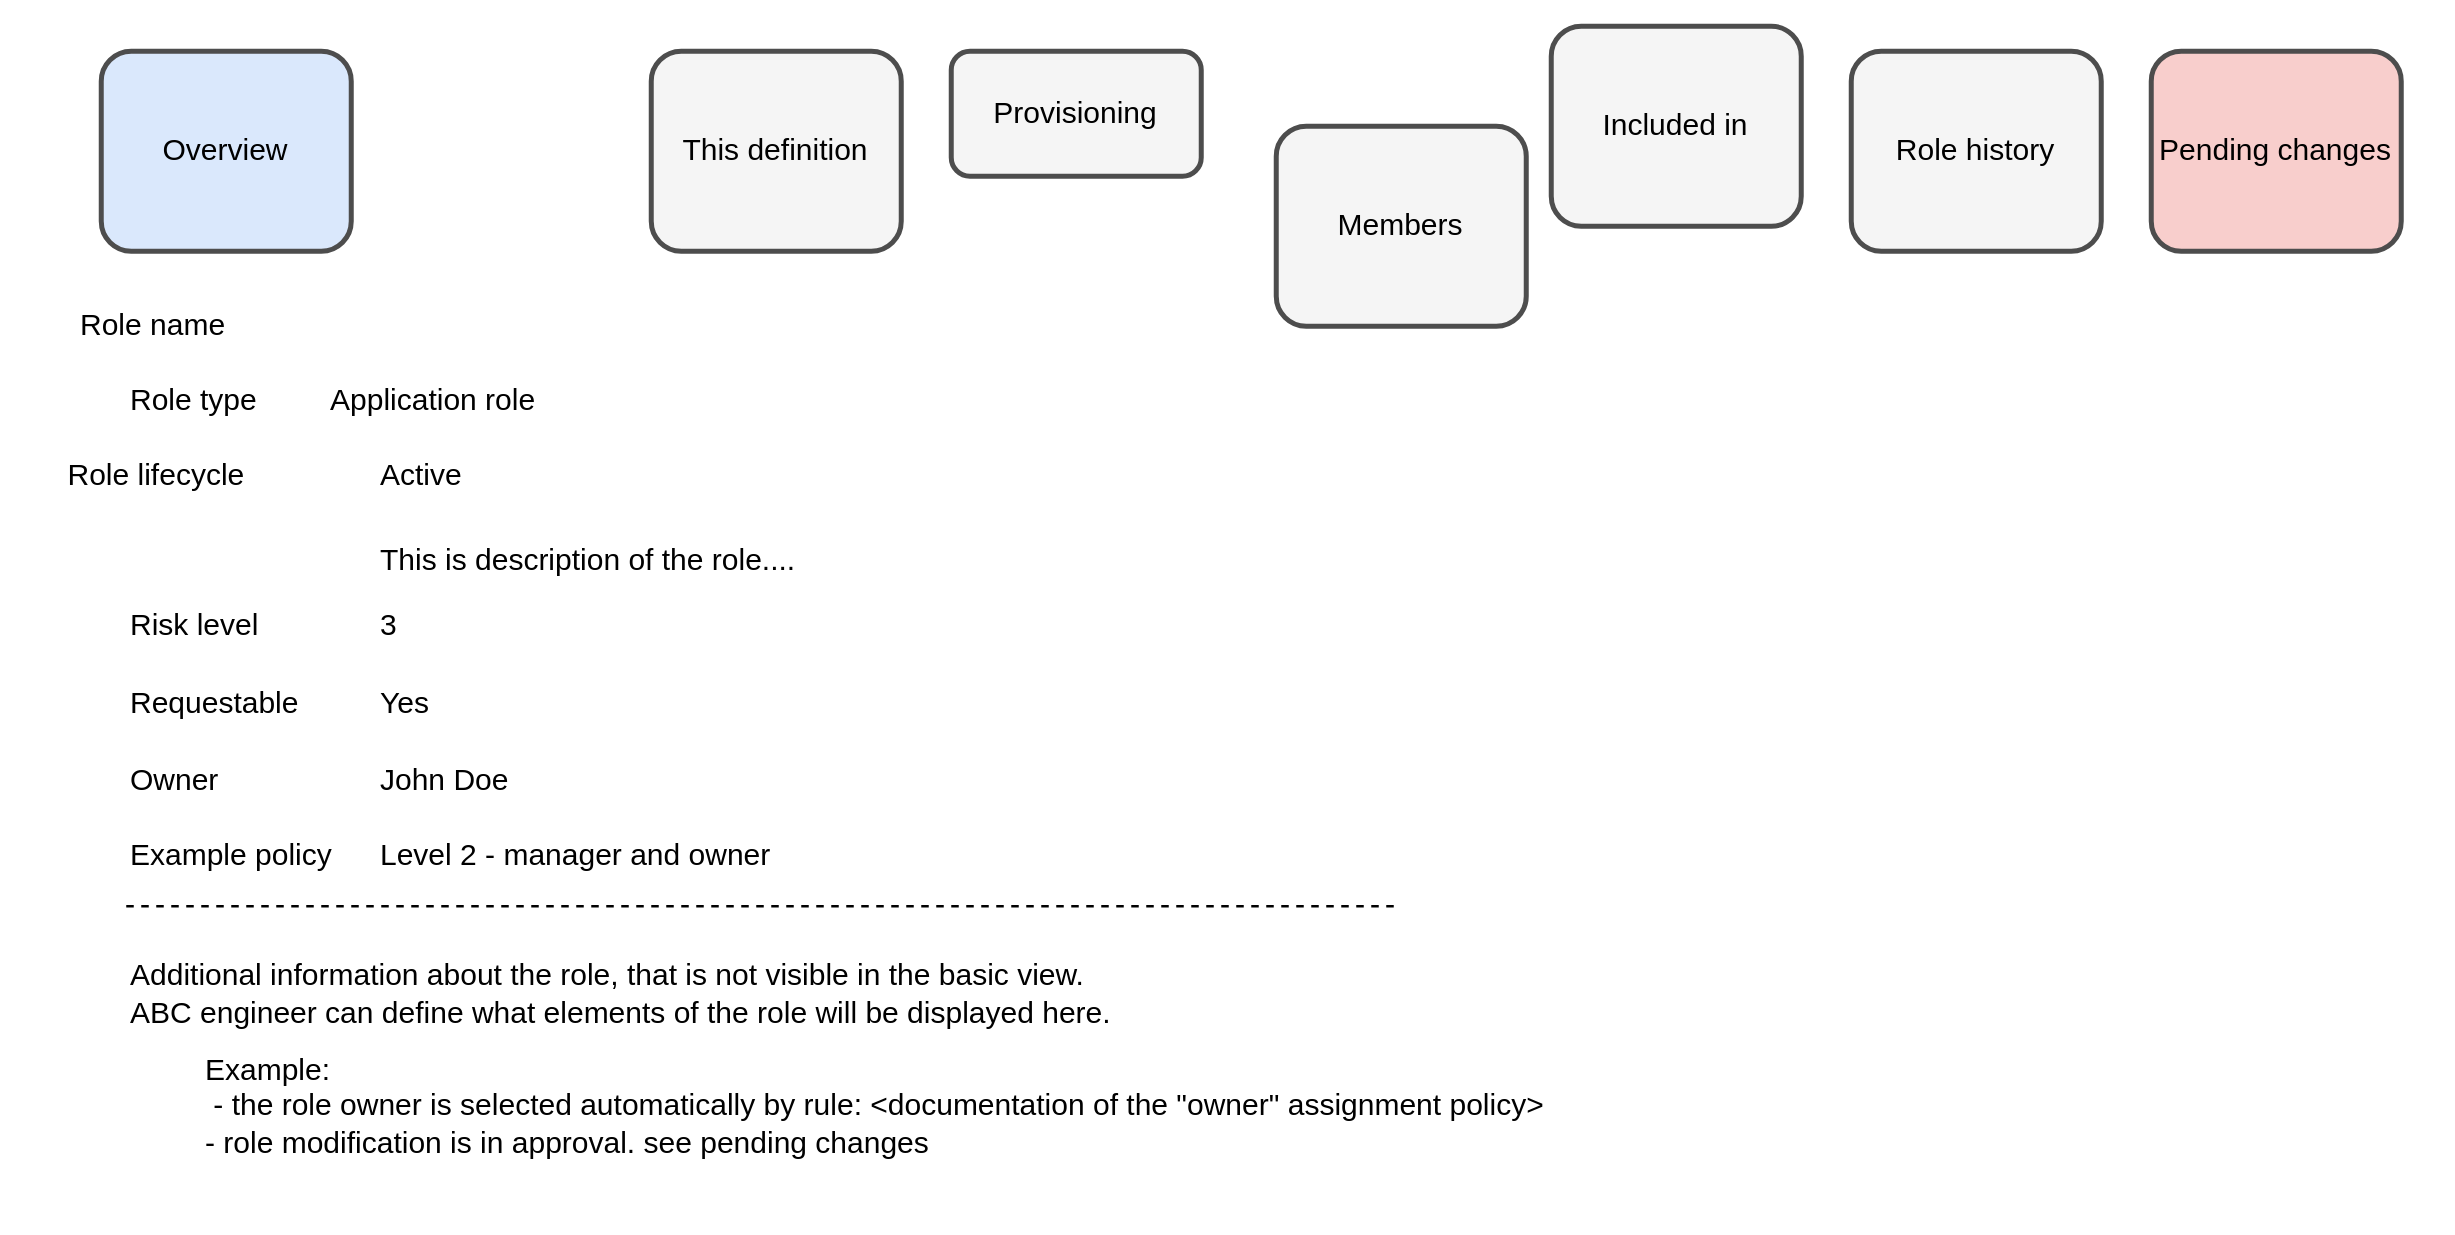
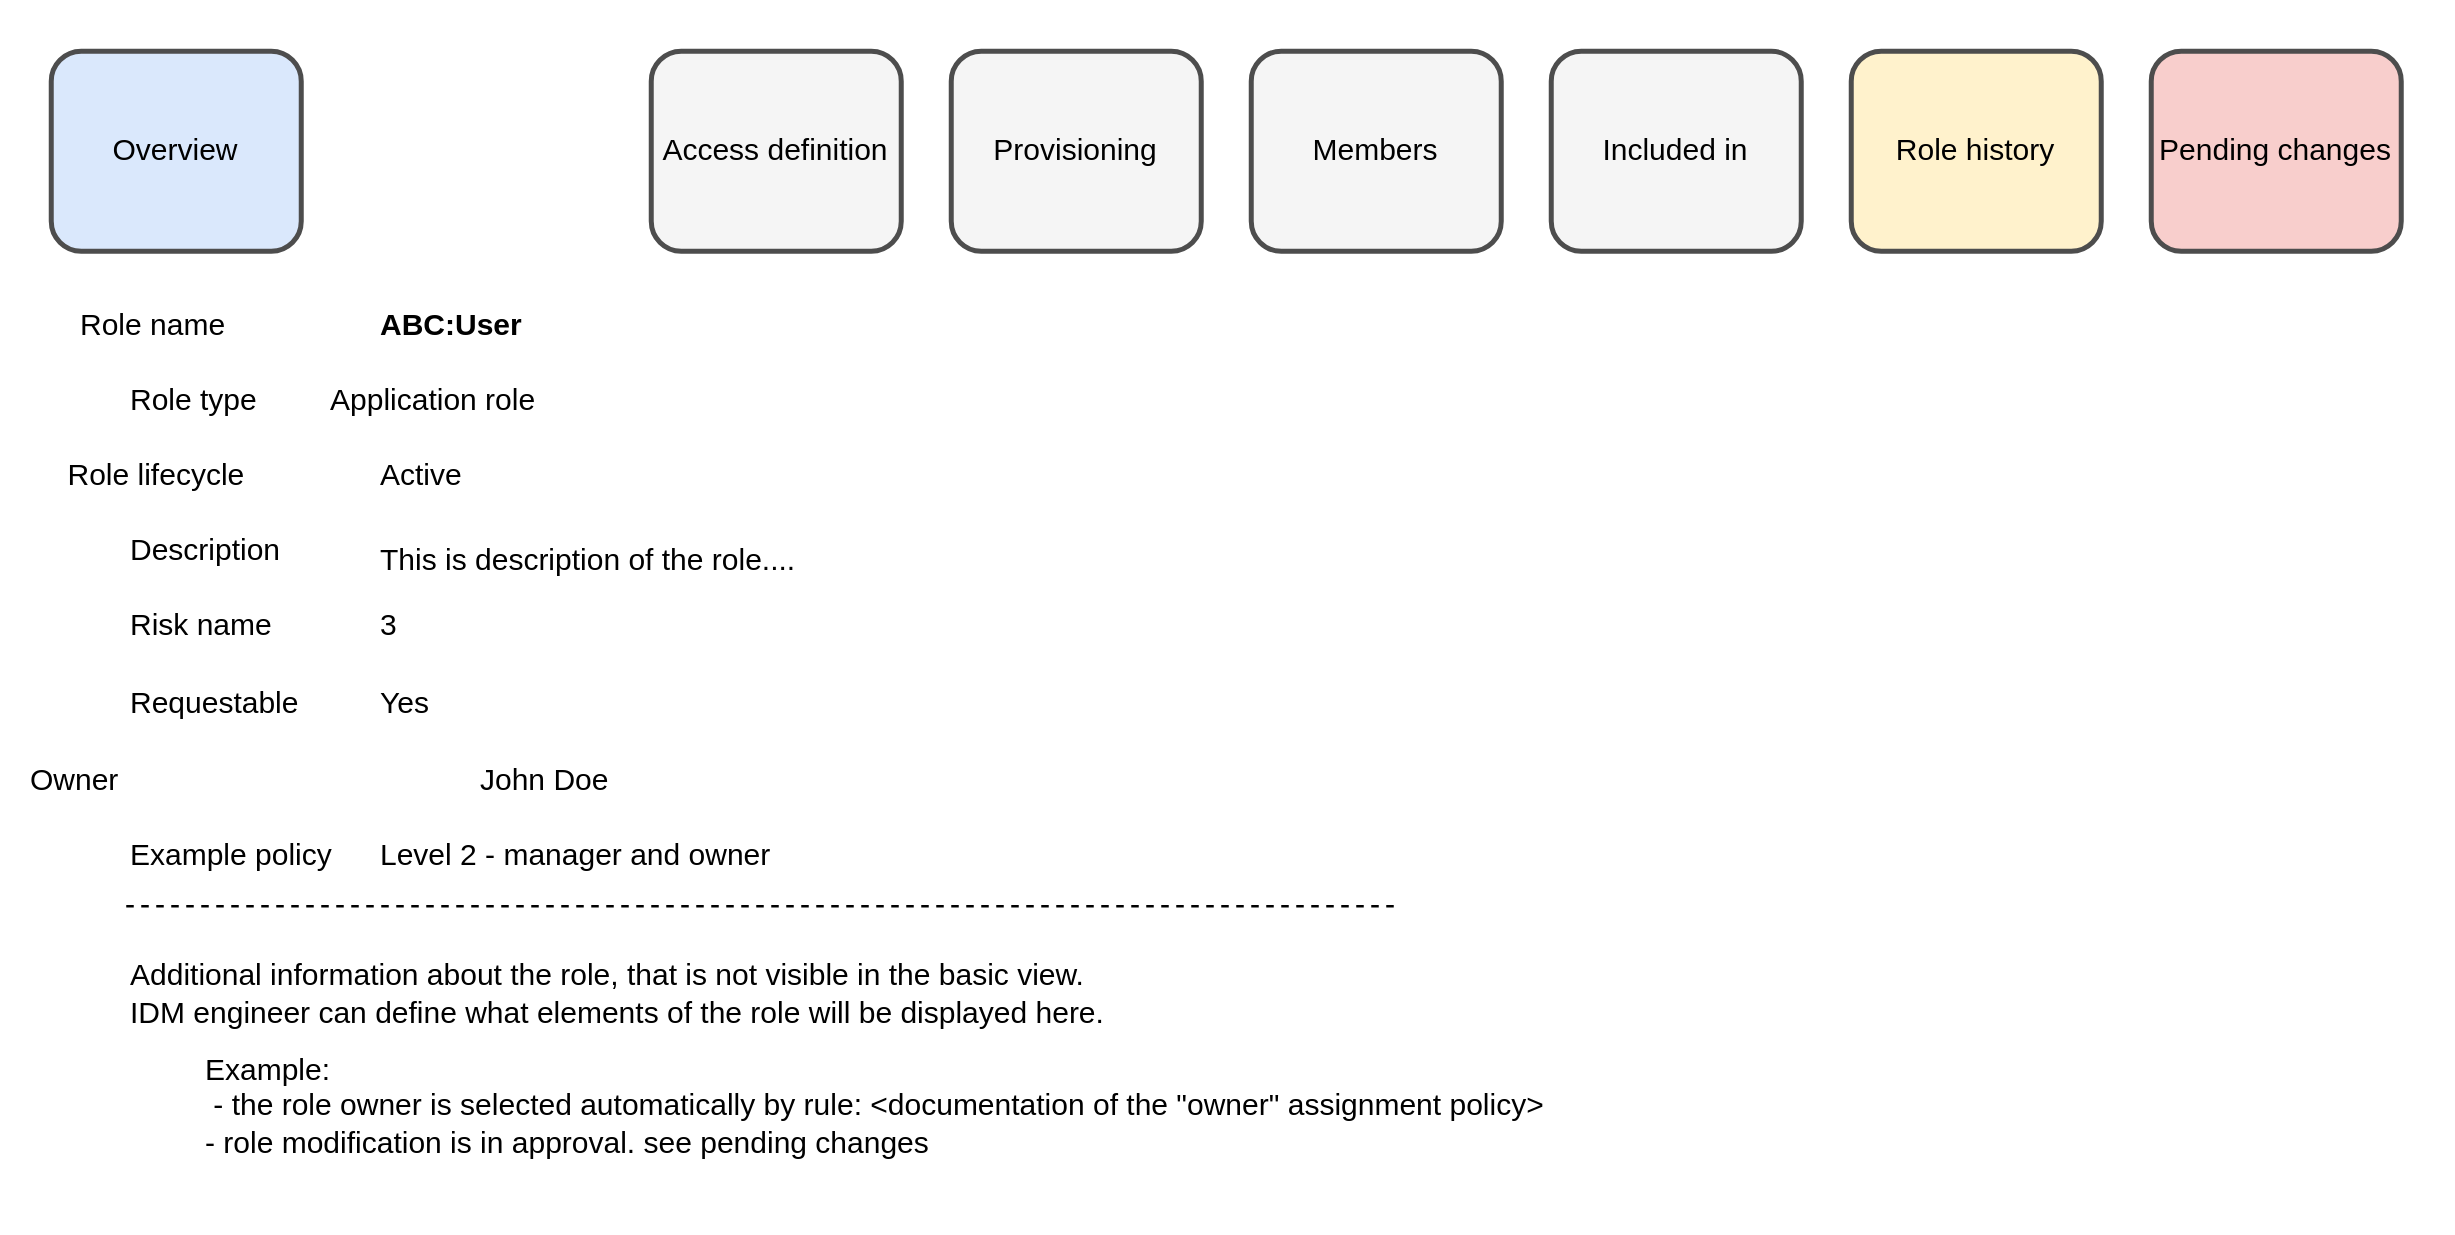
  <mxCell id="0" />
  <mxCell id="1" parent="0" />
- <mxCell id="2" value="This definition" style="rounded=1;whiteSpace=wrap;html=1;fillColor=#F5F5F5;strokeColor=#4D4D4D;strokeWidth=2;" parent="1" vertex="1"><mxGeometry x="260" y="20" width="100" height="80" as="geometry" /></mxCell>
- <mxCell id="3" value="Members" style="rounded=1;whiteSpace=wrap;html=1;fillColor=#F5F5F5;strokeColor=#4D4D4D;strokeWidth=2;" parent="1" vertex="1"><mxGeometry x="510" y="50" width="100" height="80" as="geometry" /></mxCell>
- <mxCell id="4" value="Included in" style="rounded=1;whiteSpace=wrap;html=1;fillColor=#F5F5F5;strokeColor=#4D4D4D;strokeWidth=2;" parent="1" vertex="1"><mxGeometry x="620" y="10" width="100" height="80" as="geometry" /></mxCell>
- <mxCell id="5" value="Role history" style="rounded=1;whiteSpace=wrap;html=1;fillColor=#F5F5F5;strokeColor=#4D4D4D;strokeWidth=2;" parent="1" vertex="1"><mxGeometry x="740" y="20" width="100" height="80" as="geometry" /></mxCell>
+ <mxCell id="2" value="Access definition" style="rounded=1;whiteSpace=wrap;html=1;fillColor=#F5F5F5;strokeColor=#4D4D4D;strokeWidth=2;" parent="1" vertex="1"><mxGeometry x="260" y="20" width="100" height="80" as="geometry" /></mxCell>
+ <mxCell id="3" value="Members" style="rounded=1;whiteSpace=wrap;html=1;fillColor=#F5F5F5;strokeColor=#4D4D4D;strokeWidth=2;" parent="1" vertex="1"><mxGeometry x="500" y="20" width="100" height="80" as="geometry" /></mxCell>
+ <mxCell id="4" value="Included in" style="rounded=1;whiteSpace=wrap;html=1;fillColor=#F5F5F5;strokeColor=#4D4D4D;strokeWidth=2;" parent="1" vertex="1"><mxGeometry x="620" y="20" width="100" height="80" as="geometry" /></mxCell>
+ <mxCell id="5" value="Role history" style="rounded=1;whiteSpace=wrap;html=1;fillColor=#fff2cc;strokeColor=#4D4D4D;strokeWidth=2;" parent="1" vertex="1"><mxGeometry x="740" y="20" width="100" height="80" as="geometry" /></mxCell>
  <mxCell id="6" value="Role lifecycle" style="text;html=1;strokeColor=none;fillColor=none;align=left;verticalAlign=middle;whiteSpace=wrap;rounded=0;" parent="1" vertex="1"><mxGeometry x="25" y="180" width="90" height="20" as="geometry" /></mxCell>
  <mxCell id="7" value="Role name" style="text;html=1;strokeColor=none;fillColor=none;align=left;verticalAlign=middle;whiteSpace=wrap;rounded=0;" parent="1" vertex="1"><mxGeometry x="30" y="120" width="90" height="20" as="geometry" /></mxCell>
- <mxCell id="9" value="Owner" style="text;html=1;strokeColor=none;fillColor=none;align=left;verticalAlign=middle;whiteSpace=wrap;rounded=0;" parent="1" vertex="1"><mxGeometry x="50" y="302" width="90" height="20" as="geometry" /></mxCell>
- <mxCell id="10" value="Risk level" style="text;html=1;strokeColor=none;fillColor=none;align=left;verticalAlign=middle;whiteSpace=wrap;rounded=0;" parent="1" vertex="1"><mxGeometry x="50" y="240" width="90" height="20" as="geometry" /></mxCell>
+ <mxCell id="8" value="Description" style="text;html=1;strokeColor=none;fillColor=none;align=left;verticalAlign=middle;whiteSpace=wrap;rounded=0;" parent="1" vertex="1"><mxGeometry x="50" y="210" width="90" height="20" as="geometry" /></mxCell>
+ <mxCell id="9" value="Owner" style="text;html=1;strokeColor=none;fillColor=none;align=left;verticalAlign=middle;whiteSpace=wrap;rounded=0;" parent="1" vertex="1"><mxGeometry x="10" y="302" width="90" height="20" as="geometry" /></mxCell>
+ <mxCell id="10" value="Risk name" style="text;html=1;strokeColor=none;fillColor=none;align=left;verticalAlign=middle;whiteSpace=wrap;rounded=0;" parent="1" vertex="1"><mxGeometry x="50" y="240" width="90" height="20" as="geometry" /></mxCell>
  <mxCell id="11" value="Role type" style="text;html=1;strokeColor=none;fillColor=none;align=left;verticalAlign=middle;whiteSpace=wrap;rounded=0;" parent="1" vertex="1"><mxGeometry x="50" y="150" width="60" height="20" as="geometry" /></mxCell>
  <mxCell id="12" value="Example policy" style="text;html=1;strokeColor=none;fillColor=none;align=left;verticalAlign=middle;whiteSpace=wrap;rounded=0;" parent="1" vertex="1"><mxGeometry x="50" y="332" width="90" height="20" as="geometry" /></mxCell>
- <mxCell id="13" value="Provisioning" style="rounded=1;whiteSpace=wrap;html=1;fillColor=#F5F5F5;strokeColor=#4D4D4D;strokeWidth=2;" parent="1" vertex="1"><mxGeometry x="380" y="20" width="100" height="50" as="geometry" /></mxCell>
+ <mxCell id="13" value="Provisioning" style="rounded=1;whiteSpace=wrap;html=1;fillColor=#F5F5F5;strokeColor=#4D4D4D;strokeWidth=2;" parent="1" vertex="1"><mxGeometry x="380" y="20" width="100" height="80" as="geometry" /></mxCell>
  <mxCell id="14" value="Requestable" style="text;html=1;strokeColor=none;fillColor=none;align=left;verticalAlign=middle;whiteSpace=wrap;rounded=0;" parent="1" vertex="1"><mxGeometry x="50" y="271" width="90" height="20" as="geometry" /></mxCell>
- <mxCell id="15" value="Overview" style="rounded=1;whiteSpace=wrap;html=1;strokeWidth=2;fillColor=#dae8fc;strokeColor=#4D4D4D;" parent="1" vertex="1"><mxGeometry x="40" y="20" width="100" height="80" as="geometry" /></mxCell>
+ <mxCell id="15" value="Overview" style="rounded=1;whiteSpace=wrap;html=1;strokeWidth=2;fillColor=#dae8fc;strokeColor=#4D4D4D;" parent="1" vertex="1"><mxGeometry x="20" y="20" width="100" height="80" as="geometry" /></mxCell>
  <mxCell id="16" value="Pending changes" style="rounded=1;whiteSpace=wrap;html=1;fillColor=#f8cecc;strokeColor=#4D4D4D;strokeWidth=2;" parent="1" vertex="1"><mxGeometry x="860" y="20" width="100" height="80" as="geometry" /></mxCell>
- <mxCell id="17" value="Additional information about the role, that is not visible in the basic view.&lt;br&gt;ABC engineer can define what elements of the role will be displayed here." style="text;html=1;strokeColor=none;fillColor=none;align=left;verticalAlign=middle;whiteSpace=wrap;rounded=0;" parent="1" vertex="1"><mxGeometry x="50" y="382" width="400" height="30" as="geometry" /></mxCell>
+ <mxCell id="17" value="Additional information about the role, that is not visible in the basic view.&lt;br&gt;IDM engineer can define what elements of the role will be displayed here." style="text;html=1;strokeColor=none;fillColor=none;align=left;verticalAlign=middle;whiteSpace=wrap;rounded=0;" parent="1" vertex="1"><mxGeometry x="50" y="382" width="400" height="30" as="geometry" /></mxCell>
  <mxCell id="18" value="Example:&lt;br&gt;&amp;nbsp;- the role owner is selected automatically by rule: &amp;lt;documentation of the &quot;owner&quot; assignment policy&amp;gt;&lt;br&gt;- role modification is in approval. see pending changes" style="text;html=1;strokeColor=none;fillColor=none;align=left;verticalAlign=middle;whiteSpace=wrap;rounded=0;" parent="1" vertex="1"><mxGeometry x="80" y="412" width="580" height="60" as="geometry" /></mxCell>
  <mxCell id="19" value="" style="endArrow=none;dashed=1;html=1;rounded=0;" parent="1" edge="1"><mxGeometry width="50" height="50" relative="1" as="geometry"><mxPoint x="50" y="362" as="sourcePoint" /><mxPoint x="560" y="362" as="targetPoint" /></mxGeometry></mxCell>
+ <mxCell id="20" value="ABC:User" style="text;html=1;strokeColor=none;fillColor=none;align=left;verticalAlign=middle;whiteSpace=wrap;rounded=0;fontStyle=1" vertex="1" parent="1"><mxGeometry x="150" y="120" width="90" height="20" as="geometry" /></mxCell>
  <mxCell id="21" value="Application role" style="text;html=1;strokeColor=none;fillColor=none;align=left;verticalAlign=middle;whiteSpace=wrap;rounded=0;fontStyle=0" vertex="1" parent="1"><mxGeometry x="130" y="150" width="120" height="20" as="geometry" /></mxCell>
  <mxCell id="22" value="Active" style="text;html=1;strokeColor=none;fillColor=none;align=left;verticalAlign=middle;whiteSpace=wrap;rounded=0;fontStyle=0" vertex="1" parent="1"><mxGeometry x="150" y="180" width="120" height="20" as="geometry" /></mxCell>
  <mxCell id="23" value="This is description of the role...." style="text;html=1;strokeColor=none;fillColor=none;align=left;verticalAlign=top;whiteSpace=wrap;rounded=0;" vertex="1" parent="1"><mxGeometry x="150" y="210" width="400" height="50" as="geometry" /></mxCell>
  <mxCell id="24" value="Yes" style="text;html=1;strokeColor=none;fillColor=none;align=left;verticalAlign=middle;whiteSpace=wrap;rounded=0;" vertex="1" parent="1"><mxGeometry x="150" y="271" width="90" height="20" as="geometry" /></mxCell>
- <mxCell id="25" value="John Doe" style="text;html=1;strokeColor=none;fillColor=none;align=left;verticalAlign=middle;whiteSpace=wrap;rounded=0;" vertex="1" parent="1"><mxGeometry x="150" y="302" width="90" height="20" as="geometry" /></mxCell>
+ <mxCell id="25" value="John Doe" style="text;html=1;strokeColor=none;fillColor=none;align=left;verticalAlign=middle;whiteSpace=wrap;rounded=0;" vertex="1" parent="1"><mxGeometry x="190" y="302" width="90" height="20" as="geometry" /></mxCell>
  <mxCell id="26" value="Level 2 - manager and owner" style="text;html=1;strokeColor=none;fillColor=none;align=left;verticalAlign=middle;whiteSpace=wrap;rounded=0;" vertex="1" parent="1"><mxGeometry x="150" y="332" width="220" height="20" as="geometry" /></mxCell>
  <mxCell id="27" value="3" style="text;html=1;strokeColor=none;fillColor=none;align=left;verticalAlign=middle;whiteSpace=wrap;rounded=0;" vertex="1" parent="1"><mxGeometry x="150" y="240" width="90" height="20" as="geometry" /></mxCell>
